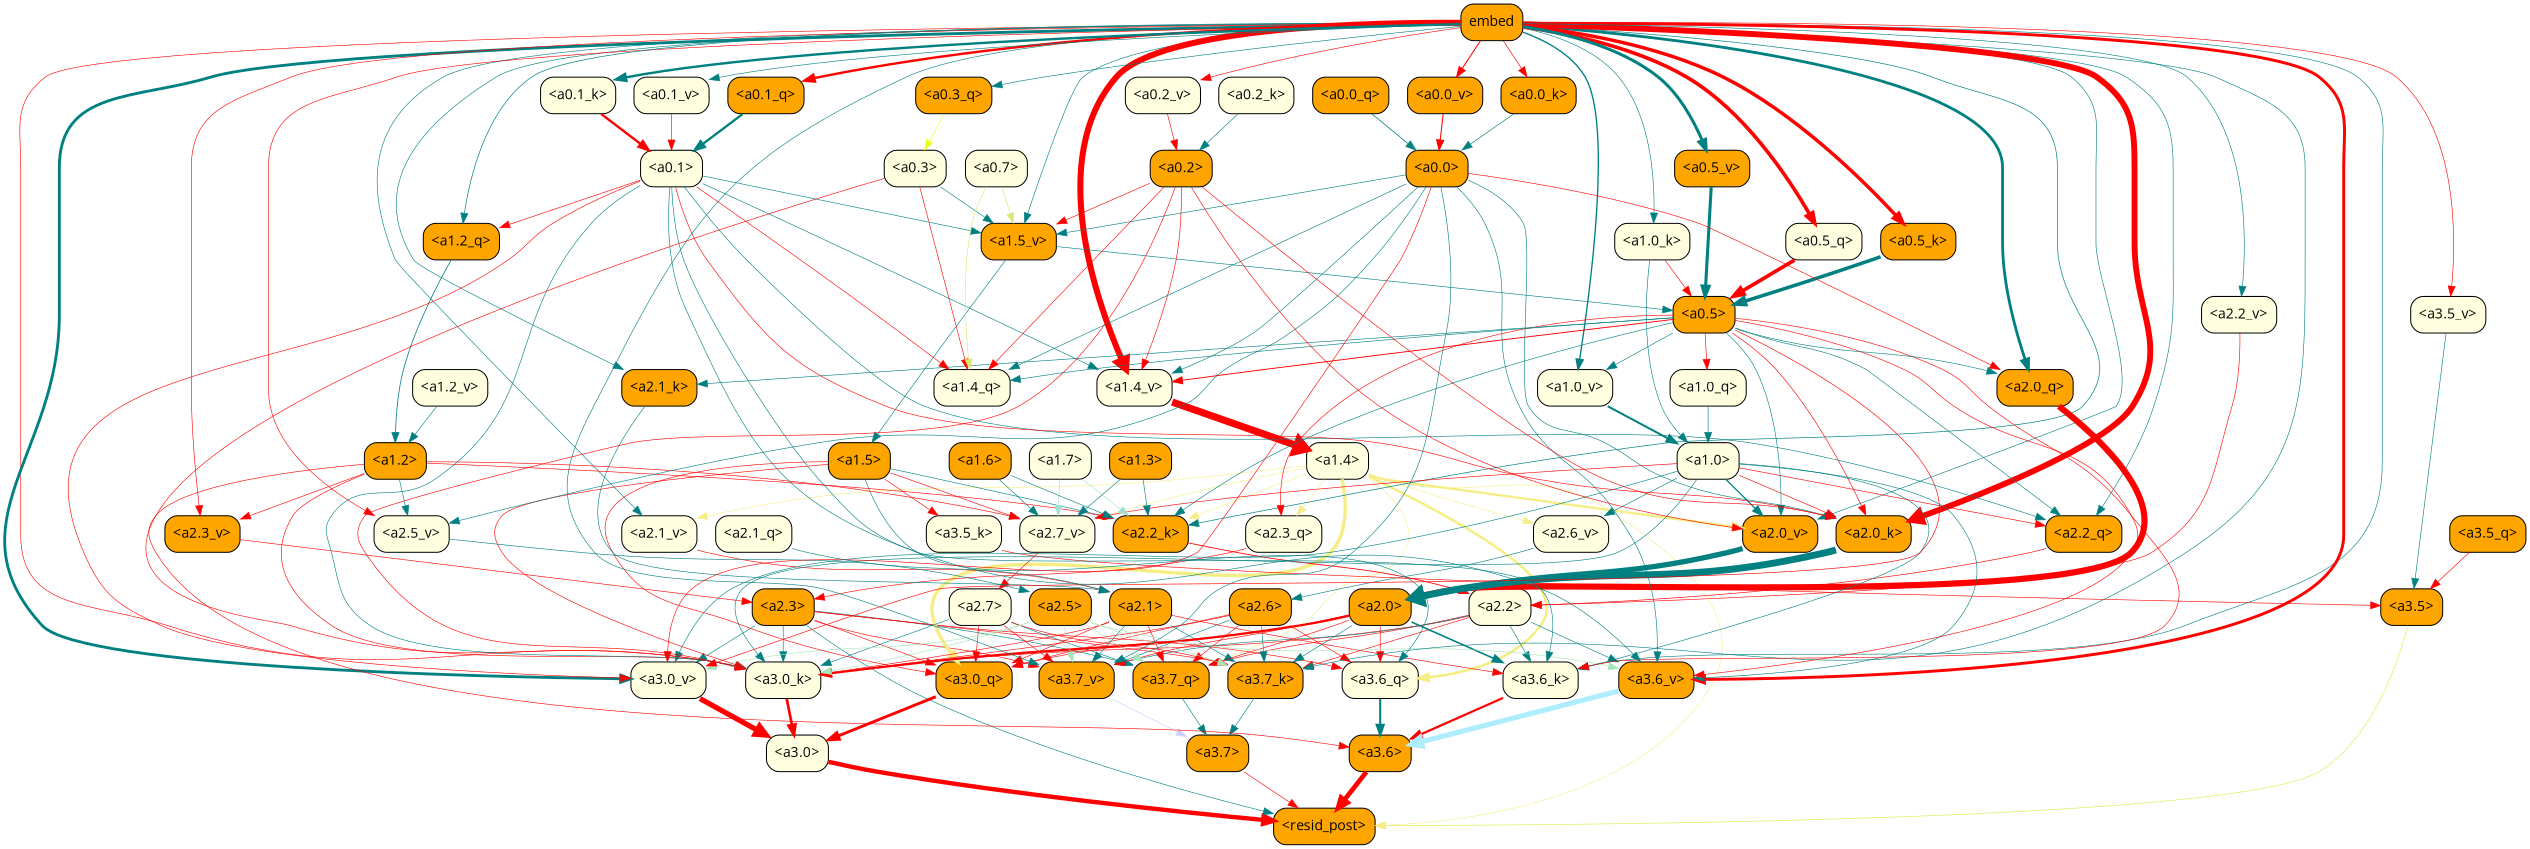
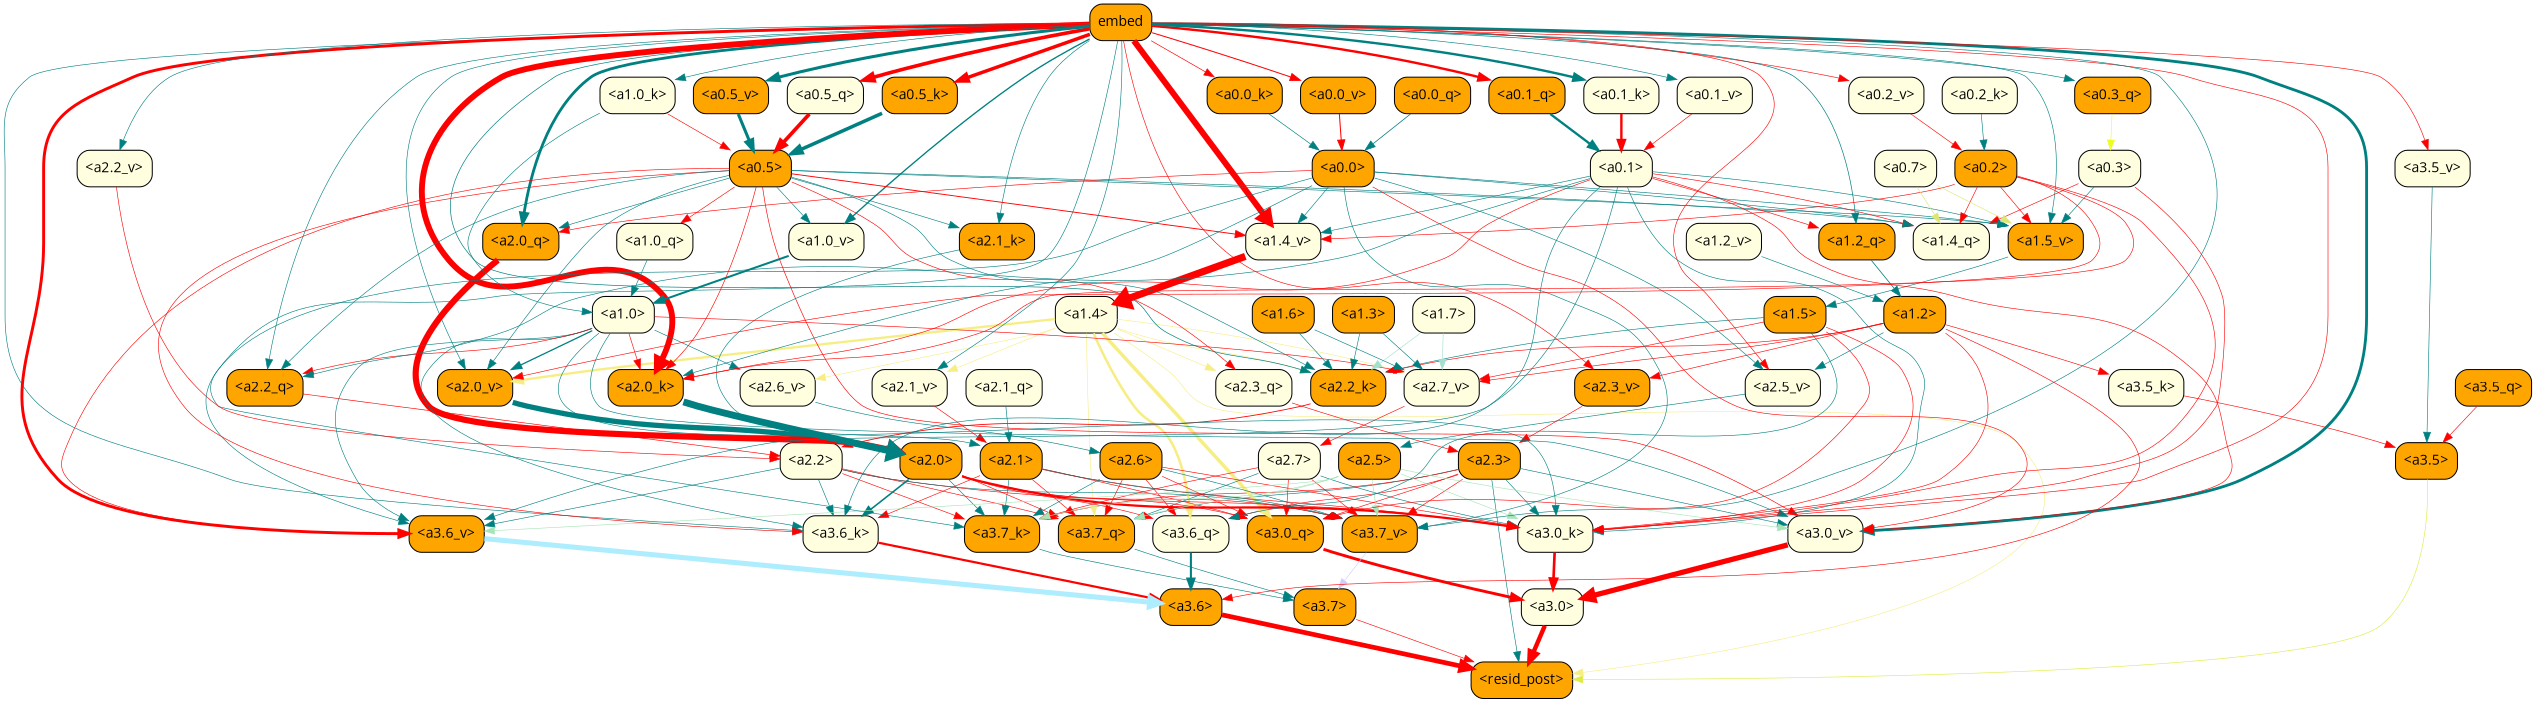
  strict digraph {
    fontname="Open Sans"
    splines=true
    node [color=black fillcolor=orange fontname="Open Sans" shape=box style="filled, rounded"]
    edge [color=red fontname="Open Sans" penwidth=0.6]
    "<a3.7>"
    "<resid_post>"
    "<a3.6>"
    "<a3.5>"
    "<a3.0>" [fillcolor=lightyellow]
    "<a2.3>"
    "<a3.7_q>"
    "<a3.6_q>" [fillcolor=lightyellow]
    "<a3.0_q>"
    "<a3.7_k>"
    "<a3.0_k>" [fillcolor=lightyellow]
    "<a3.7_v>"
    "<a3.0_v>" [fillcolor=lightyellow]
    "<a1.4>" [fillcolor=lightyellow]
    "<a2.3_q>" [fillcolor=lightyellow]
    "<a2.2_k>"
    "<a2.7_v>" [fillcolor=lightyellow]
    "<a2.6_v>" [fillcolor=lightyellow]
    "<a2.1_v>" [fillcolor=lightyellow]
    "<a2.0_v>"
    "<a2.2>" [fillcolor=lightyellow]
    "<a2.7>" [fillcolor=lightyellow]
    "<a2.6>"
    "<a2.1>"
    "<a2.0>"
    "<a3.6_k>" [fillcolor=lightyellow]
    "<a3.6_v>"
    "<a3.5_q>"
    "<a3.5_k>" [fillcolor=lightyellow]
    "<a3.5_v>" [fillcolor=lightyellow]
    "<a2.5>"
    "<a1.5>"
    embed
    "<a2.2_q>"
    "<a2.0_q>"
    "<a2.1_k>"
    "<a2.0_k>"
    "<a2.5_v>" [fillcolor=lightyellow]
    "<a2.3_v>"
    "<a2.2_v>" [fillcolor=lightyellow]
    "<a1.2_q>"
    "<a1.0_k>" [fillcolor=lightyellow]
    "<a1.5_v>"
    "<a1.4_v>" [fillcolor=lightyellow]
    "<a1.0_v>" [fillcolor=lightyellow]
    "<a0.5_q>" [fillcolor=lightyellow]
    "<a0.3_q>"
    "<a0.1_q>"
    "<a0.5_k>"
    "<a0.1_k>" [fillcolor=lightyellow]
    "<a0.0_k>"
    "<a0.5_v>"
    "<a0.2_v>" [fillcolor=lightyellow]
    "<a0.1_v>" [fillcolor=lightyellow]
    "<a0.0_v>"
    "<a1.2>"
    "<a1.0>" [fillcolor=lightyellow]
    "<a0.5>"
    "<a0.3>" [fillcolor=lightyellow]
    "<a0.1>" [fillcolor=lightyellow]
    "<a0.0>"
    "<a0.2>"
    "<a1.4_q>" [fillcolor=lightyellow]
    "<a1.0_q>" [fillcolor=lightyellow]
    "<a2.1_q>" [fillcolor=lightyellow]
    "<a1.7>" [fillcolor=lightyellow]
    "<a1.6>"
    "<a1.3>"
    "<a1.2_v>" [fillcolor=lightyellow]
    "<a0.7>" [fillcolor=lightyellow]
    "<a0.0_q>"
    "<a0.2_k>" [fillcolor=lightyellow]
    "<a3.7>" -> "<resid_post>"
    "<a3.6>" -> "<resid_post>" [penwidth=4.648244500160217]
    "<a3.5>" -> "<resid_post>" [color="#deeb43"]
    "<a3.0>" -> "<resid_post>" [penwidth=4.3288813829422]
    "<a2.3>" -> "<resid_post>" [color=teal]
    "<a2.3>" -> "<a3.7_q>" [color=teal]
    "<a2.3>" -> "<a3.6_q>"
    "<a2.3>" -> "<a3.0_q>"
    "<a2.3>" -> "<a3.7_k>"
    "<a2.3>" -> "<a3.0_k>" [color=teal]
    "<a2.3>" -> "<a3.7_v>"
    "<a2.3>" -> "<a3.0_v>" [color=teal]
    "<a3.7_q>" -> "<a3.7>" [color=teal]
    "<a3.6_q>" -> "<a3.6>" [color=teal penwidth=2.03758105635643]
    "<a3.0_q>" -> "<a3.0>" [penwidth=2.8638100624084473]
    "<a3.7_k>" -> "<a3.7>" [color=teal]
    "<a3.0_k>" -> "<a3.0>" [penwidth=2.6274144649505615]
    "<a3.7_v>" -> "<a3.7>" [color="#cfcefb"]
    "<a3.0_v>" -> "<a3.0>" [penwidth=5.188832879066467]
    "<a1.4>" -> "<resid_post>" [color="#f6ee84"]
    "<a1.4>" -> "<a3.7_q>" [color="#f6ee84"]
    "<a1.4>" -> "<a3.6_q>" [color="#f6ee84" penwidth=2.5397292599081993]
    "<a1.4>" -> "<a3.0_q>" [color="#f6ee84" penwidth=3.3985572457313538]
    "<a1.4>" -> "<a2.3_q>" [color="#f6ee84"]
    "<a1.4>" -> "<a2.2_k>" [color="#f6ee84"]
    "<a1.4>" -> "<a2.7_v>" [color="#f6ee84"]
    "<a1.4>" -> "<a2.6_v>" [color="#f6ee84"]
    "<a1.4>" -> "<a2.1_v>" [color="#f6ee84"]
    "<a1.4>" -> "<a2.0_v>" [color="#f6ee84" penwidth=2.3308929204940796]
    "<a2.3_q>" -> "<a2.3>"
    "<a2.2_k>" -> "<a2.2>" [penwidth=0.8337457180023193]
    "<a2.7_v>" -> "<a2.7>"
    "<a2.6_v>" -> "<a2.6>" [color=teal]
    "<a2.1_v>" -> "<a2.1>"
    "<a2.0_v>" -> "<a2.0>" [color=teal penwidth=5.211444020271301]
    "<a2.2>" -> "<a3.7_q>"
    "<a2.2>" -> "<a3.7_k>"
    "<a2.2>" -> "<a3.0_k>"
    "<a2.2>" -> "<a3.7_v>" [color=teal]
    "<a2.2>" -> "<a3.6_k>" [color=teal]
    "<a2.2>" -> "<a3.6_v>" [color=teal]
    "<a2.7>" -> "<a3.7_q>" [color=teal]
    "<a2.7>" -> "<a3.0_q>"
    "<a2.7>" -> "<a3.7_k>"
    "<a2.7>" -> "<a3.0_k>" [color=teal]
    "<a2.7>" -> "<a3.7_v>"
    "<a2.6>" -> "<a3.7_q>"
    "<a2.6>" -> "<a3.6_q>"
    "<a2.6>" -> "<a3.0_q>"
    "<a2.6>" -> "<a3.7_k>" [color=teal]
    "<a2.6>" -> "<a3.0_k>"
    "<a2.6>" -> "<a3.7_v>" [color=teal]
    "<a2.1>" -> "<a3.7_q>"
    "<a2.1>" -> "<a3.0_q>"
    "<a2.1>" -> "<a3.7_k>" [color=teal]
    "<a2.1>" -> "<a3.0_k>"
    "<a2.1>" -> "<a3.7_v>" [color=teal]
    "<a2.1>" -> "<a3.6_k>"
    "<a2.0>" -> "<a3.7_q>"
    "<a2.0>" -> "<a3.6_q>"
    "<a2.0>" -> "<a3.0_q>"
    "<a2.0>" -> "<a3.7_k>" [color=teal]
    "<a2.0>" -> "<a3.0_k>" [penwidth=2.205150544643402]
    "<a2.0>" -> "<a3.7_v>"
    "<a2.0>" -> "<a3.6_k>" [color=teal penwidth=1.5717863738536835]
    "<a3.6_k>" -> "<a3.6>" [penwidth=2.174198240041733]
    "<a3.6_v>" -> "<a3.6>" [color="#adedfd" penwidth=5.002329230308533]
    "<a3.5_q>" -> "<a3.5>"
    "<a3.5_k>" -> "<a3.5>"
    "<a3.5_v>" -> "<a3.5>" [color=teal]
    "<a2.5>" -> "<a3.7_q>" [color="#a6e5b7"]
    "<a2.5>" -> "<a3.7_k>" [color="#a6e5b7"]
    "<a2.5>" -> "<a3.0_k>" [color="#a6e5b7"]
    "<a2.5>" -> "<a3.7_v>" [color="#a6e5b7"]
    "<a2.5>" -> "<a3.0_v>" [color="#a6e5b7"]
    "<a2.5>" -> "<a3.6_v>" [color="#a6e5b7"]
    "<a1.5>" -> "<a3.6_q>" [color=teal]
    "<a1.5>" -> "<a3.0_q>"
    "<a1.5>" -> "<a3.0_k>"
    "<a1.5>" -> "<a2.2_k>" [color=teal]
    "<a1.5>" -> "<a2.7_v>"
    embed -> "<a3.7_k>" [color=teal]
    embed -> "<a3.0_k>"
    embed -> "<a3.7_v>" [color=teal]
    embed -> "<a3.0_v>" [color=teal penwidth=2.812090039253235]
    embed -> "<a2.2_k>" [color=teal penwidth=0.6694881916046143]
    embed -> "<a2.1_v>" [color=teal]
    embed -> "<a2.0_v>" [color=teal]
    embed -> "<a3.6_k>" [color=teal]
    embed -> "<a3.6_v>" [penwidth=2.882729172706604]
    embed -> "<a3.5_v>"
    embed -> "<a2.2_q>" [color=teal]
    embed -> "<a2.0_q>" [color=teal penwidth=2.773140072822571]
    embed -> "<a2.1_k>" [color=teal]
    embed -> "<a2.0_k>" [penwidth=5.809704422950745]
    embed -> "<a2.5_v>"
    embed -> "<a2.3_v>"
    embed -> "<a2.2_v>" [color=teal]
    embed -> "<a1.2_q>" [color=teal penwidth=0.6789929866790771]
    embed -> "<a1.0_k>" [color=teal]
    embed -> "<a1.5_v>" [color=teal]
    embed -> "<a1.4_v>" [penwidth=5.930049657821655]
    embed -> "<a1.0_v>" [color=teal penwidth=1.3246397972106934]
    embed -> "<a0.5_q>" [penwidth=3.5961478650569916]
    embed -> "<a0.3_q>" [color=teal]
    embed -> "<a0.1_q>" [penwidth=2.3697519302368164]
    embed -> "<a0.5_k>" [penwidth=3.417628586292267]
    embed -> "<a0.1_k>" [color=teal penwidth=2.365019917488098]
    embed -> "<a0.0_k>" [penwidth=0.6479218006134033]
    embed -> "<a0.5_v>" [color=teal penwidth=2.9912296533584595]
    embed -> "<a0.2_v>"
    embed -> "<a0.1_v>" [color=teal]
    embed -> "<a0.0_v>" [penwidth=1.0032603740692139]
    "<a2.2_q>" -> "<a2.2>" [penwidth=0.6299107074737549]
    "<a2.0_q>" -> "<a2.0>" [penwidth=6.081655263900757]
    "<a2.1_k>" -> "<a2.1>" [color=teal]
    "<a2.0_k>" -> "<a2.0>" [color=teal penwidth=6.795950889587402]
    "<a2.5_v>" -> "<a2.5>" [color=teal]
    "<a2.3_v>" -> "<a2.3>"
    "<a2.2_v>" -> "<a2.2>"
    "<a1.2_q>" -> "<a1.2>" [color=teal penwidth=0.7635738849639893]
    "<a1.0_k>" -> "<a1.0>" [color=teal]
    "<a1.0_k>" -> "<a0.5>"
    "<a1.5_v>" -> "<a1.5>" [color=teal]
    "<a1.4_v>" -> "<a1.4>" [penwidth=7.066803693771362]
    "<a1.0_v>" -> "<a1.0>" [color=teal penwidth=1.970656156539917]
    "<a0.5_q>" -> "<a0.5>" [penwidth=3.6266062557697296]
    "<a0.3_q>" -> "<a0.3>" [color="#edfd21"]
    "<a0.1_q>" -> "<a0.1>" [color=teal penwidth=2.2995558977127075]
    "<a0.5_k>" -> "<a0.5>" [color=teal penwidth=3.475644141435623]
    "<a0.1_k>" -> "<a0.1>" [penwidth=2.3508740663528442]
    "<a0.0_k>" -> "<a0.0>" [color=teal penwidth=0.6416475772857666]
    "<a0.5_v>" -> "<a0.5>" [color=teal penwidth=3.019147038459778]
    "<a0.2_v>" -> "<a0.2>"
    "<a0.1_v>" -> "<a0.1>"
    "<a0.0_v>" -> "<a0.0>" [penwidth=1.0116496086120605]
    "<a1.2>" -> "<a3.6>"
    "<a1.2>" -> "<a3.0_k>"
    "<a1.2>" -> "<a2.2_k>"
    "<a1.2>" -> "<a2.7_v>"
-   "<a1.5>" -> "<a3.5_k>"
+   "<a1.2>" -> "<a3.5_k>"
    "<a1.2>" -> "<a2.5_v>" [color=teal]
    "<a1.2>" -> "<a2.3_v>"
    "<a1.0>" -> "<a3.0_k>" [color=teal]
    "<a1.0>" -> "<a3.0_v>" [color=teal]
    "<a1.0>" -> "<a2.7_v>"
    "<a1.0>" -> "<a2.6_v>" [color=teal]
    "<a1.0>" -> "<a2.0_v>" [color=teal penwidth=1.2632839679718018]
    "<a1.0>" -> "<a3.6_k>" [color=teal]
    "<a1.0>" -> "<a3.6_v>" [color=teal]
    "<a1.0>" -> "<a2.2_q>"
    "<a1.0>" -> "<a2.0_k>"
    "<a0.5>" -> "<a3.0_v>" [penwidth=0.6281400918960571]
    "<a0.5>" -> "<a2.3_q>"
    "<a0.5>" -> "<a2.2_k>" [color=teal]
    "<a0.5>" -> "<a2.0_v>" [color=teal]
    "<a0.5>" -> "<a3.6_k>"
    "<a0.5>" -> "<a3.6_v>"
    "<a0.5>" -> "<a2.2_q>" [color=teal]
    "<a0.5>" -> "<a2.0_q>" [color=teal]
    "<a0.5>" -> "<a2.1_k>" [color=teal]
    "<a0.5>" -> "<a2.0_k>" [penwidth=0.6196913719177246]
-   "<a1.5_v>" -> "<a0.5>" [color=teal]
+   "<a0.5>" -> "<a1.5_v>" [color=teal]
    "<a0.5>" -> "<a1.4_v>" [penwidth=0.9038386344909668]
    "<a0.5>" -> "<a1.0_v>" [color=teal]
    "<a0.5>" -> "<a1.4_q>" [color=teal]
    "<a0.5>" -> "<a1.0_q>"
    "<a0.3>" -> "<a3.0_k>"
    "<a0.3>" -> "<a1.5_v>" [color=teal]
    "<a0.3>" -> "<a1.4_q>"
    "<a0.1>" -> "<a3.0_k>" [color=teal]
    "<a0.1>" -> "<a3.0_v>"
    "<a0.1>" -> "<a3.6_k>" [color=teal]
    "<a0.1>" -> "<a3.6_v>" [color=teal]
    "<a0.1>" -> "<a2.2_q>" [color=teal]
    "<a0.1>" -> "<a2.0_k>"
    "<a0.1>" -> "<a1.2_q>"
    "<a0.1>" -> "<a1.5_v>" [color=teal]
    "<a0.1>" -> "<a1.4_v>" [color=teal]
    "<a0.1>" -> "<a1.4_q>"
    "<a0.0>" -> "<a3.7_v>" [color=teal]
    "<a0.0>" -> "<a3.0_v>"
    "<a0.0>" -> "<a3.6_v>" [color=teal]
    "<a0.0>" -> "<a2.0_q>"
    "<a0.0>" -> "<a2.0_k>" [color=teal]
    "<a0.0>" -> "<a2.5_v>" [color=teal]
    "<a0.0>" -> "<a1.5_v>" [color=teal]
    "<a0.0>" -> "<a1.4_v>" [color=teal]
    "<a0.0>" -> "<a1.4_q>" [color=teal]
    "<a0.2>" -> "<a3.0_k>"
    "<a0.2>" -> "<a2.0_v>"
    "<a0.2>" -> "<a2.0_k>"
    "<a0.2>" -> "<a1.5_v>"
    "<a0.2>" -> "<a1.4_v>"
    "<a0.2>" -> "<a1.4_q>"
    "<a1.0_q>" -> "<a1.0>" [color=teal]
    "<a2.1_q>" -> "<a2.1>" [color=teal]
    "<a1.7>" -> "<a2.2_k>" [color="#a3e0ce"]
    "<a1.7>" -> "<a2.7_v>" [color="#a3e0ce"]
    "<a1.6>" -> "<a2.2_k>" [color=teal]
    "<a1.6>" -> "<a2.7_v>" [color=teal]
    "<a1.3>" -> "<a2.2_k>" [color=teal]
    "<a1.3>" -> "<a2.7_v>" [color=teal]
    "<a1.2_v>" -> "<a1.2>" [color=teal]
    "<a0.7>" -> "<a1.5_v>" [color="#dce772"]
    "<a0.7>" -> "<a1.4_q>" [color="#dce772"]
    "<a0.0_q>" -> "<a0.0>" [color=teal penwidth=0.7591052055358887]
    "<a0.2_k>" -> "<a0.2>" [color=teal]
  }
